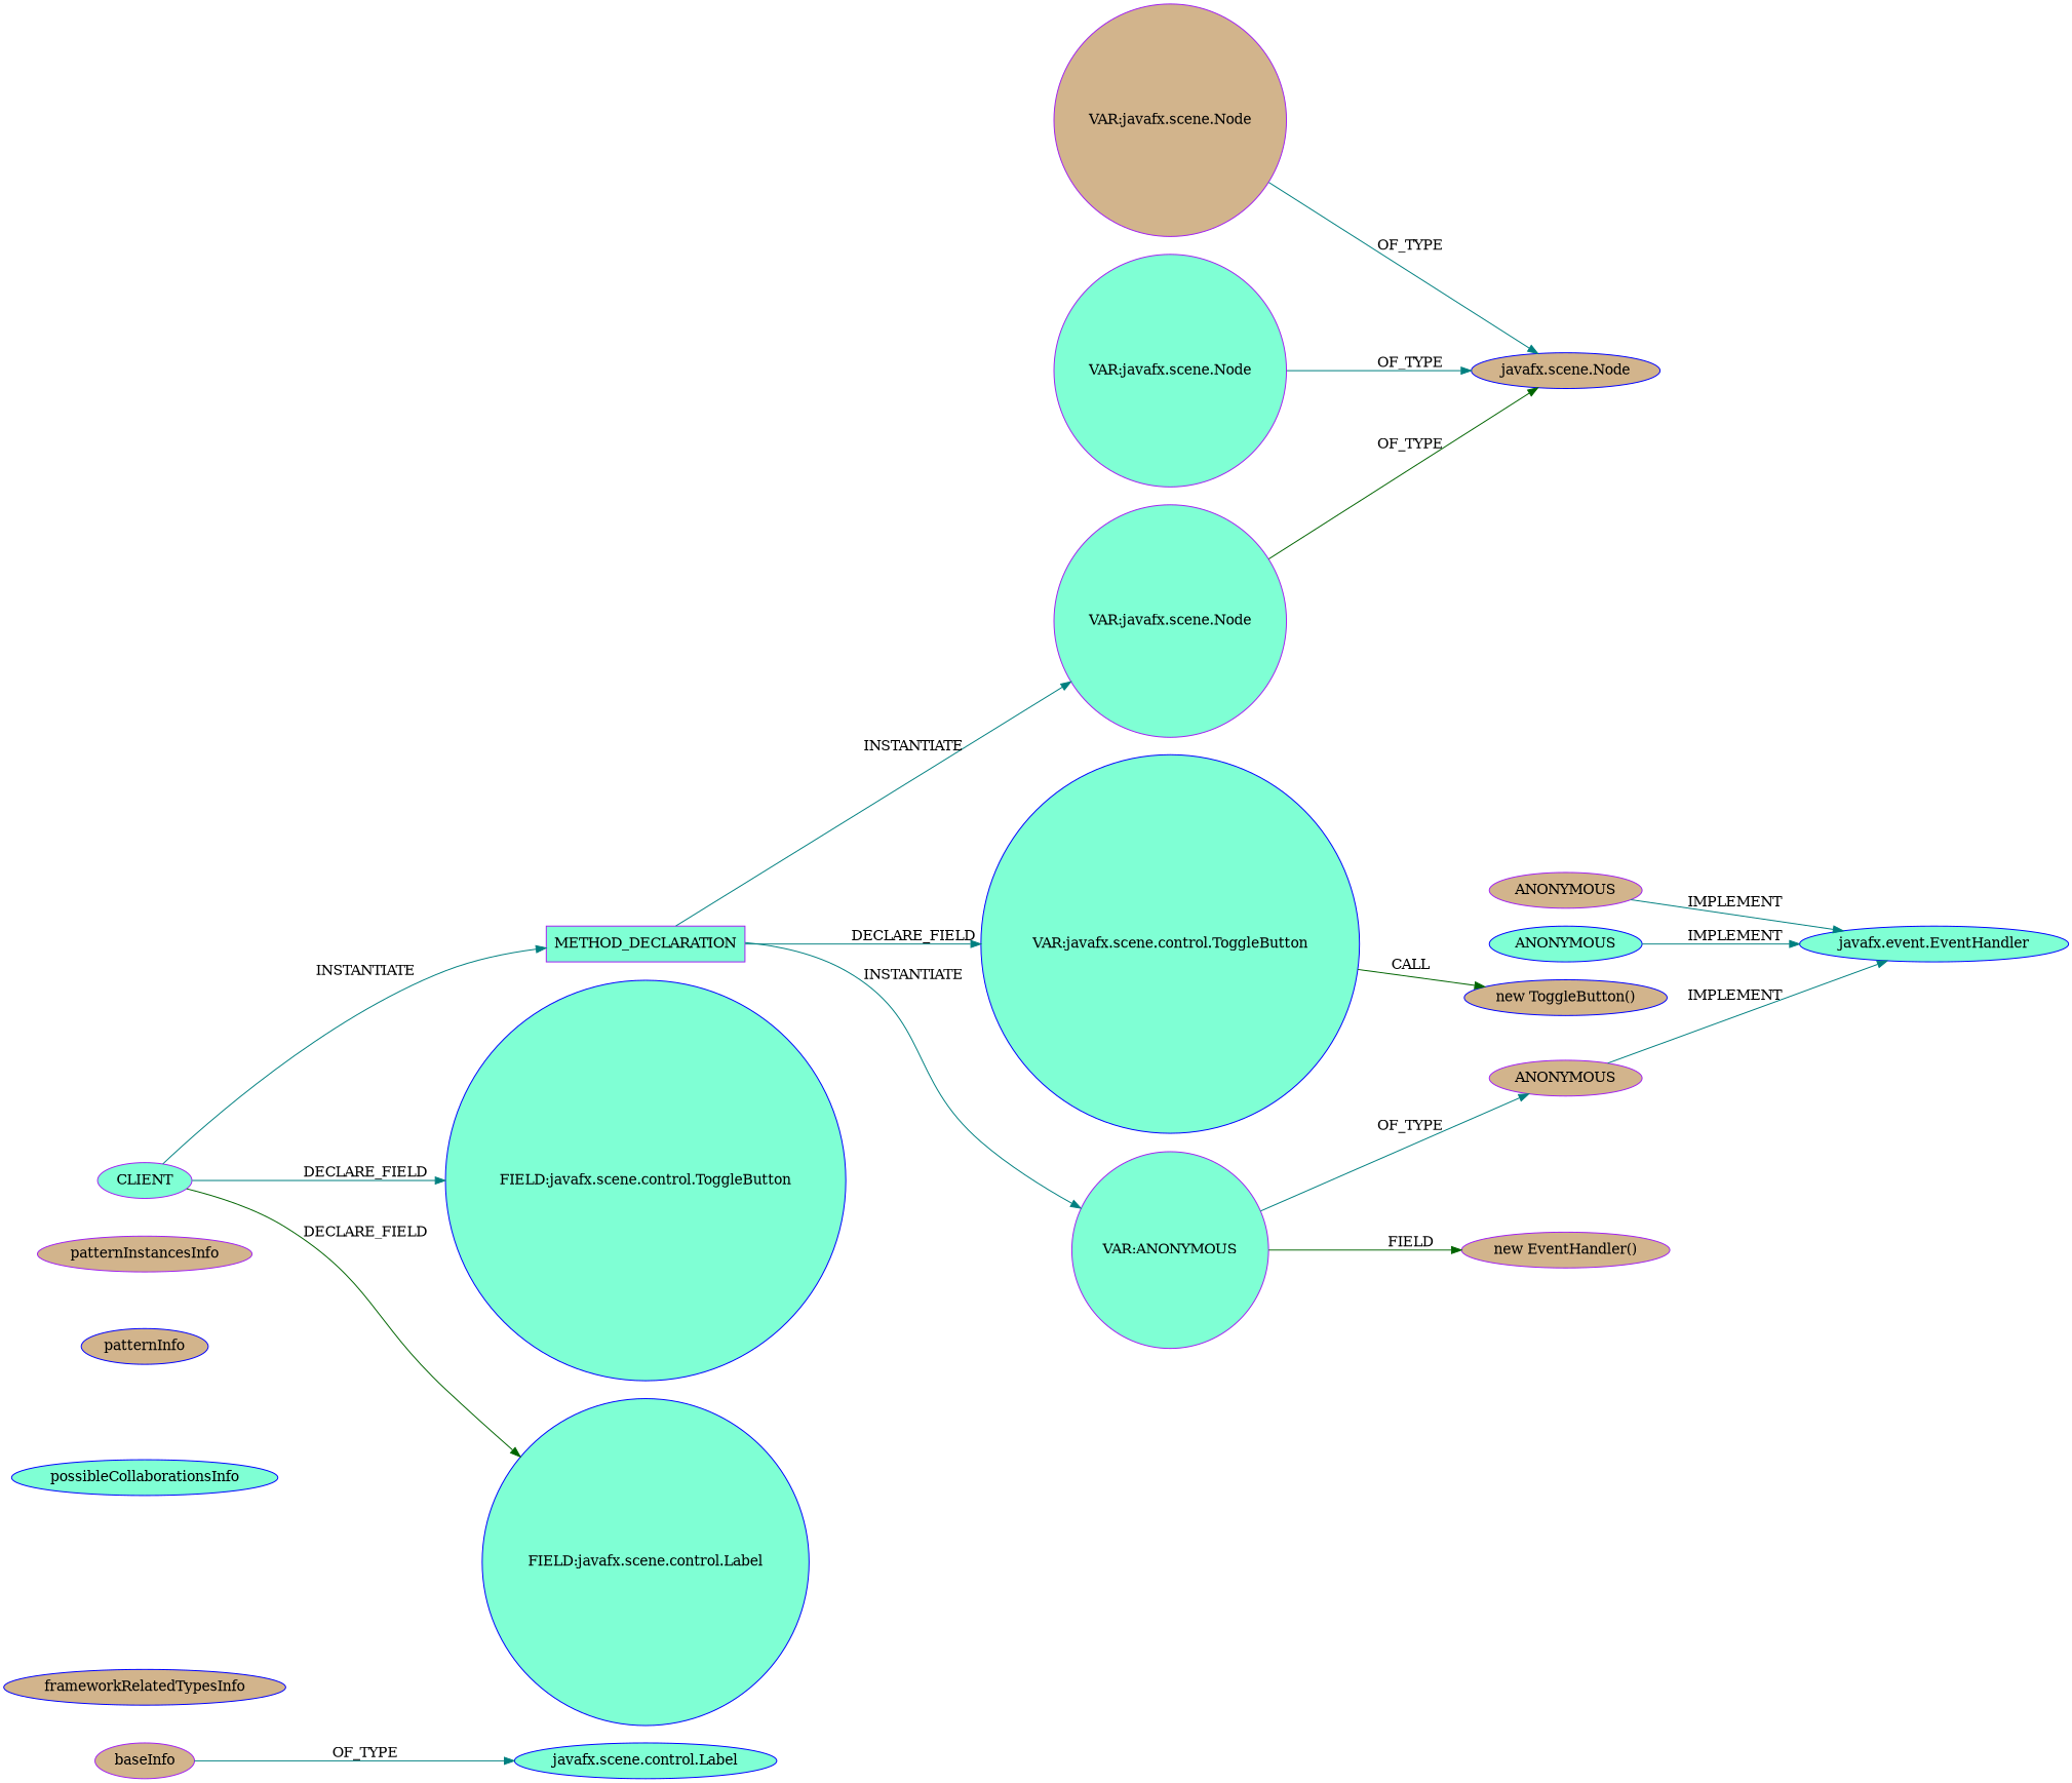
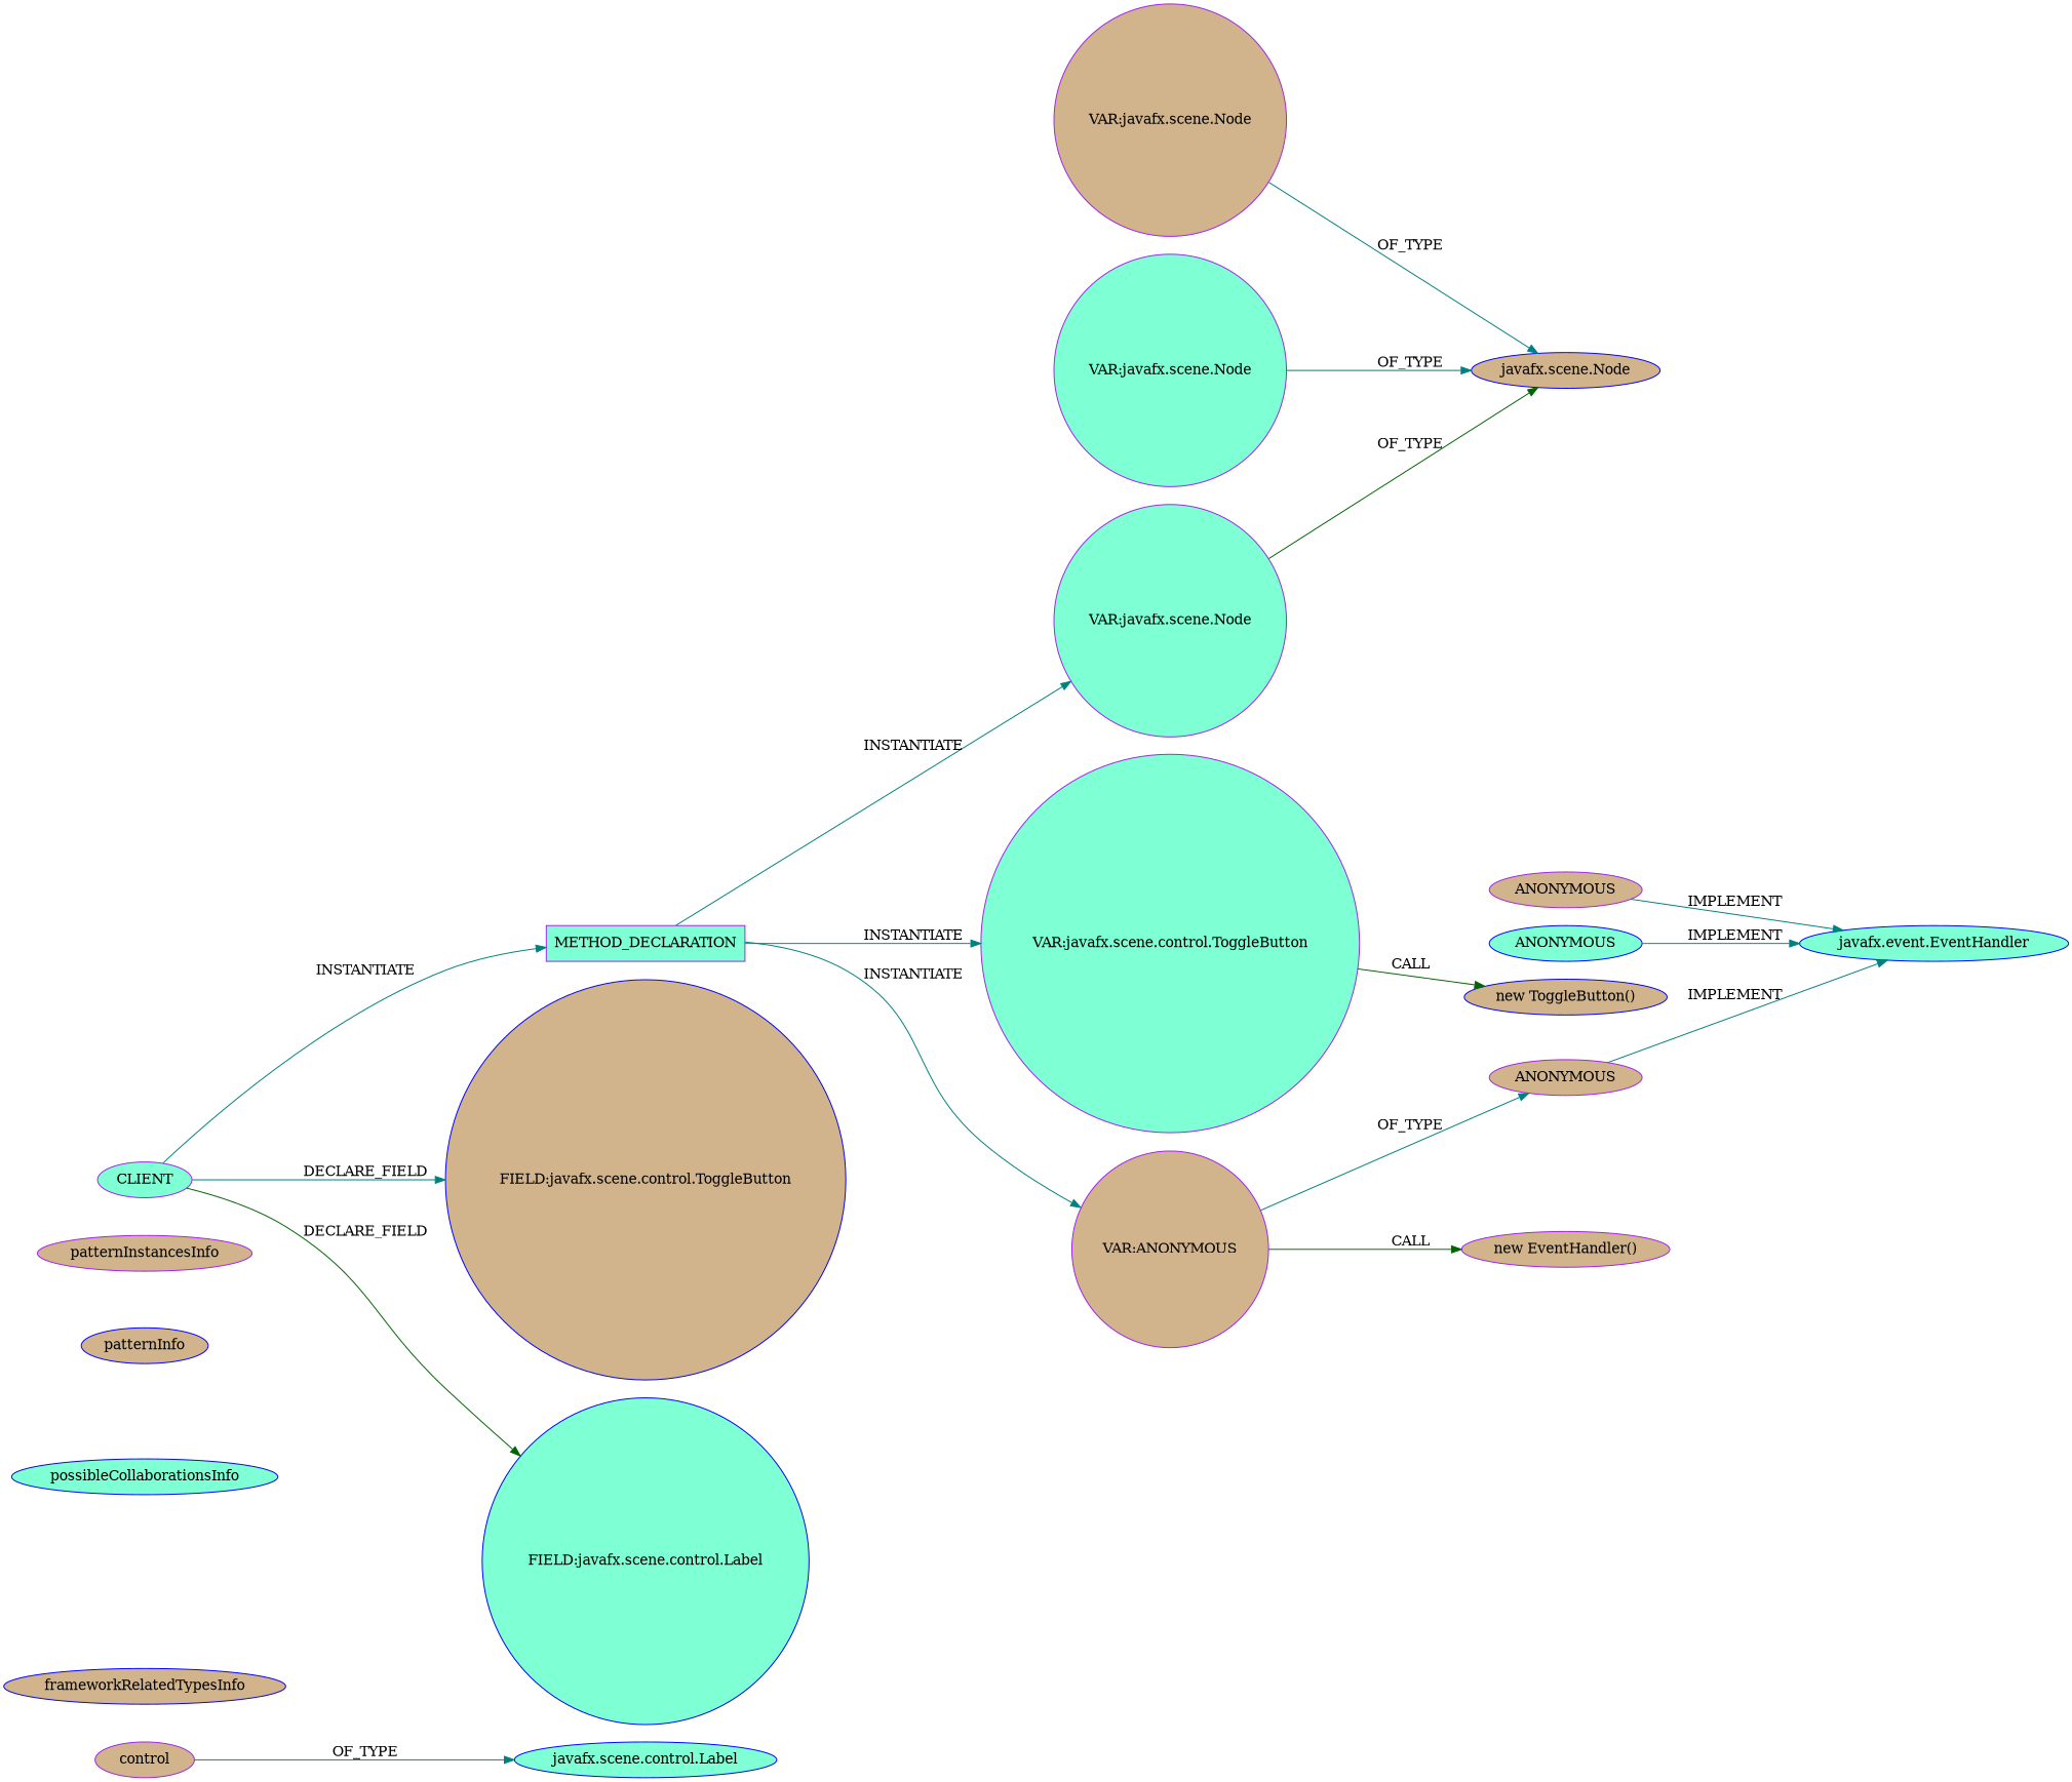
  digraph {
    rankdir=LR
    node [color=purple fillcolor=tan style=filled isFrameworkType=false]
    edge [color=teal]
-   baseInfo [category=pattern graphId=2305 isAnonymous=false possibleRelation=false isFrameworkType=""]
+   baseInfo [category=pattern graphId=2305 isAnonymous=false possibleRelation=false label=control isFrameworkType=""]
    n2 [color=blue fillcolor=aquamarine label="javafx.scene.control.Label" vertexType=FRAMEWORK_CLASS_TYPE]
    frameworkRelatedTypesInfo [color=blue isFrameworkType=""]
    possibleCollaborationsInfo [color=blue fillcolor=aquamarine isFrameworkType=""]
    patternInfo [color=blue frequency=2.0 patternRootClient=0 isFrameworkType=""]
    patternInstancesInfo [0="joelburget-miftiwac~/joelburget-miftiwac/miftiwac-master/src/Dynamic_page.java~Dynamic_page~3333" 1="Alittlemurkling-alarm-clock~/Alittlemurkling-alarm-clock/alarm-clock-master/src/org/quux/alarmclock/AlarmCard.java~AlarmCard~130" isFrameworkType=""]
    n7 [color=blue label="new ToggleButton()" vertexType=CONSTRUCTOR_CALL]
-   n8 [color=blue fillcolor=aquamarine label="VAR:javafx.scene.control.ToggleButton" shape=circle vertexType=VARIABLE_EXPRESION]
+   n8 [fillcolor=aquamarine label="VAR:javafx.scene.control.ToggleButton" shape=circle vertexType=VARIABLE_EXPRESION]
    n9 [fillcolor=aquamarine label=METHOD_DECLARATION shape=box vertexType=CLIENT_METHOD_DECLARATION]
    n10 [fillcolor=aquamarine label="VAR:javafx.scene.Node" shape=circle vertexType=VARIABLE_EXPRESION]
-   n11 [fillcolor=aquamarine label="VAR:ANONYMOUS" shape=circle vertexType=VARIABLE_EXPRESION]
+   n11 [label="VAR:ANONYMOUS" shape=circle vertexType=VARIABLE_EXPRESION]
    n12 [color=blue label="javafx.scene.Node" vertexType=FRAMEWORK_CLASS_TYPE]
    n13 [label=ANONYMOUS vertexType=REFERENCE_ANONYMOUS_DECLARATION]
    n14 [label="new EventHandler()" vertexType=CONSTRUCTOR_CALL]
    n15 [fillcolor=aquamarine label=CLIENT vertexType=ROOT_CLIENT_CLASS_DECLARATION]
-   n16 [color=blue fillcolor=aquamarine label="FIELD:javafx.scene.control.ToggleButton" shape=circle vertexType=FIELD_DECLARATION]
+   n16 [color=blue label="FIELD:javafx.scene.control.ToggleButton" shape=circle vertexType=FIELD_DECLARATION]
    n17 [color=blue fillcolor=aquamarine label="FIELD:javafx.scene.control.Label" shape=circle vertexType=FIELD_DECLARATION]
    n18 [label="VAR:javafx.scene.Node" shape=circle vertexType=VARIABLE_EXPRESION]
    n19 [fillcolor=aquamarine label="VAR:javafx.scene.Node" shape=circle vertexType=VARIABLE_EXPRESION]
    n20 [color=blue fillcolor=aquamarine label="javafx.event.EventHandler" vertexType=FRAMEWORK_INTERFACE_TYPE]
    n21 [label=ANONYMOUS vertexType=REFERENCE_ANONYMOUS_DECLARATION]
    n22 [color=blue fillcolor=aquamarine label=ANONYMOUS vertexType=REFERENCE_ANONYMOUS_DECLARATION]
    baseInfo -> n2 [label=OF_TYPE]
    n8 -> n7 [color=darkgreen label=CALL]
-   n9 -> n8 [label=DECLARE_FIELD]
+   n9 -> n8 [label=INSTANTIATE]
    n9 -> n10 [label=INSTANTIATE]
    n9 -> n11 [label=INSTANTIATE]
    n10 -> n12 [color=darkgreen label=OF_TYPE]
    n11 -> n13 [label=OF_TYPE]
-   n11 -> n14 [color=darkgreen label=FIELD]
+   n11 -> n14 [color=darkgreen label=CALL]
    n13 -> n20 [label=IMPLEMENT]
    n15 -> n9 [label=INSTANTIATE]
    n15 -> n16 [label=DECLARE_FIELD]
    n15 -> n17 [color=darkgreen label=DECLARE_FIELD]
    n18 -> n12 [label=OF_TYPE]
    n19 -> n12 [label=OF_TYPE]
    n21 -> n20 [label=IMPLEMENT]
    n22 -> n20 [label=IMPLEMENT]
  }
